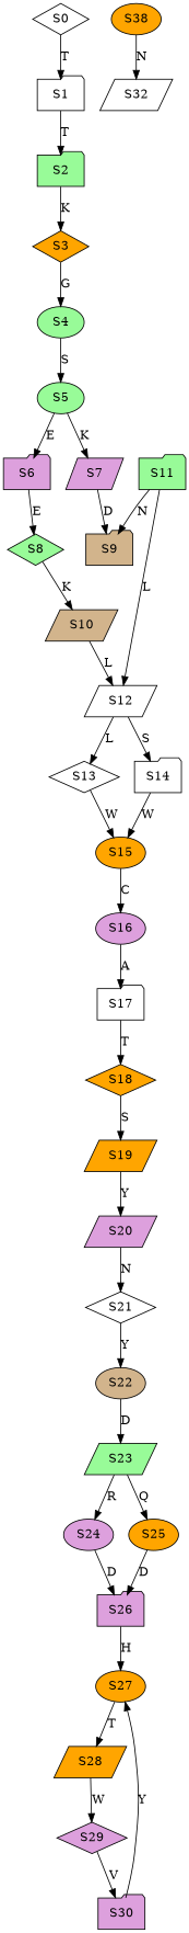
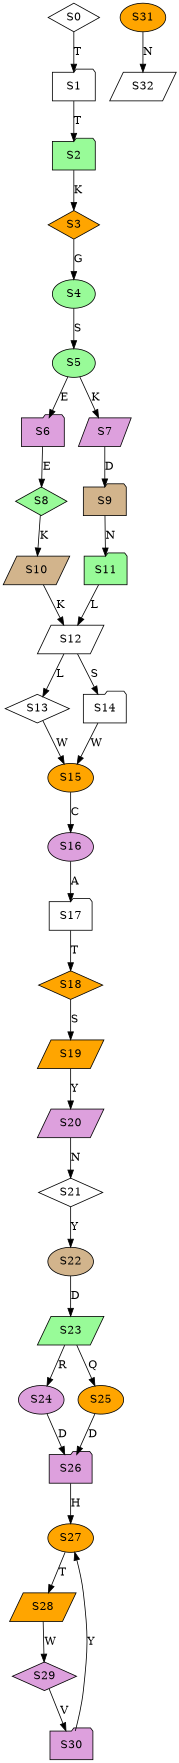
  strict digraph {
    node [fillcolor=white shape=folder style=filled]
    S0 [shape=diamond]
    S1
    S2 [fillcolor=palegreen]
    S3 [fillcolor=orange shape=diamond]
    S4 [fillcolor=palegreen shape=ellipse]
    S5 [fillcolor=palegreen shape=ellipse]
    S6 [fillcolor=plum]
    S7 [fillcolor=plum shape=parallelogram]
    S8 [fillcolor=palegreen shape=diamond]
    S9 [fillcolor=tan]
    S10 [fillcolor=tan shape=parallelogram]
    S11 [fillcolor=palegreen]
    S12 [shape=parallelogram]
    S13 [shape=diamond]
    S14
    S15 [fillcolor=orange shape=ellipse]
    S16 [fillcolor=plum shape=ellipse]
    S17
    S18 [fillcolor=orange shape=diamond]
    S19 [fillcolor=orange shape=parallelogram]
    S20 [fillcolor=plum shape=parallelogram]
    S21 [shape=diamond]
    S22 [fillcolor=tan shape=ellipse]
    S23 [fillcolor=palegreen shape=parallelogram]
    S24 [fillcolor=plum shape=ellipse]
    S25 [fillcolor=orange shape=ellipse]
    S26 [fillcolor=plum]
    S27 [fillcolor=orange shape=ellipse]
    S28 [fillcolor=orange shape=parallelogram]
    S29 [fillcolor=plum shape=diamond]
    S30 [fillcolor=plum]
-   S31 [fillcolor=orange shape=ellipse label=S38]
+   S31 [fillcolor=orange shape=ellipse]
    S32 [shape=parallelogram]
    S0 -> S1 [label=T]
    S1 -> S2 [label=T]
    S2 -> S3 [label=K]
    S3 -> S4 [label=G]
    S4 -> S5 [label=S]
    S5 -> S6 [label=E]
    S5 -> S7 [label=K]
    S6 -> S8 [label=E]
    S7 -> S9 [label=D]
    S8 -> S10 [label=K]
-   S11 -> S9 [label=N]
-   S10 -> S12 [label=L]
+   S9 -> S11 [label=N]
+   S10 -> S12 [label=K]
    S11 -> S12 [label=L]
    S12 -> S13 [label=L]
    S12 -> S14 [label=S]
    S13 -> S15 [label=W]
    S14 -> S15 [label=W]
    S15 -> S16 [label=C]
    S16 -> S17 [label=A]
    S17 -> S18 [label=T]
    S18 -> S19 [label=S]
    S19 -> S20 [label=Y]
    S20 -> S21 [label=N]
    S21 -> S22 [label=Y]
    S22 -> S23 [label=D]
    S23 -> S24 [label=R]
    S23 -> S25 [label=Q]
    S24 -> S26 [label=D]
    S25 -> S26 [label=D]
    S26 -> S27 [label=H]
    S27 -> S28 [label=T]
    S28 -> S29 [label=W]
    S29 -> S30 [label=V]
    S30 -> S27 [label=Y]
    S31 -> S32 [label=N]
  }
